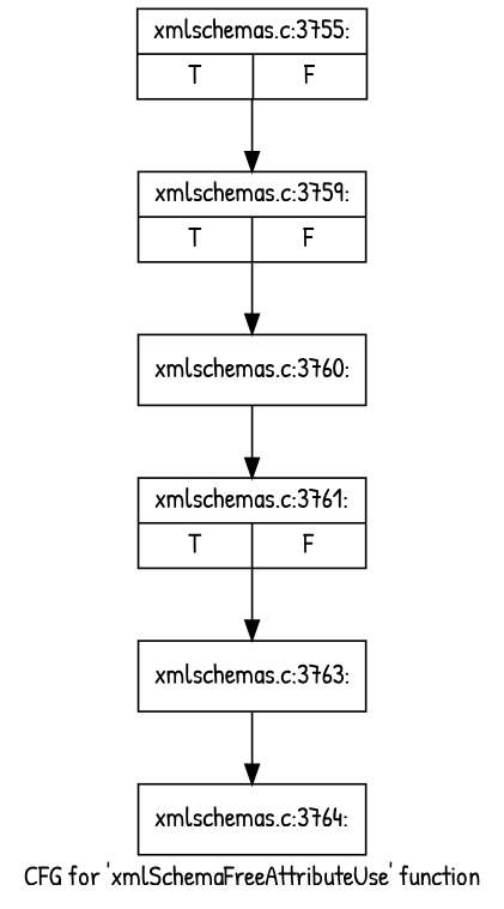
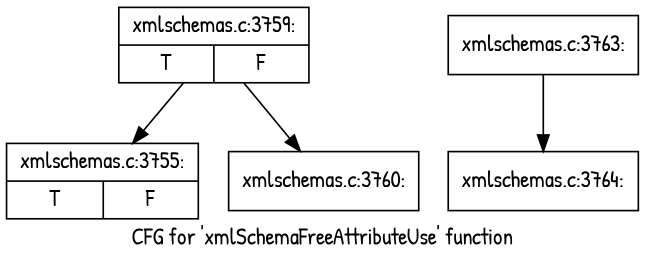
  digraph {
    fontname="Patrick Hand"
    label="CFG for 'xmlSchemaFreeAttributeUse' function"
    node [fontname="Patrick Hand" shape=record]
    edge [fontname="Patrick Hand"]
    n1 [label="{xmlschemas.c:3755:|{<s0>T|<s1>F}}"]
    n2 [label="{xmlschemas.c:3759:|{<s0>T|<s1>F}}"]
    n3 [label="{xmlschemas.c:3760:}"]
    n4 [label="{xmlschemas.c:3764:}"]
-   n5 [label="{xmlschemas.c:3761:|{<s0>T|<s1>F}}"]
    n6 [label="{xmlschemas.c:3763:}"]
-   n1 -> n2
+   n2 -> n1
    n2 -> n3
-   n3 -> n5
-   n5 -> n6
    n6 -> n4
  }
